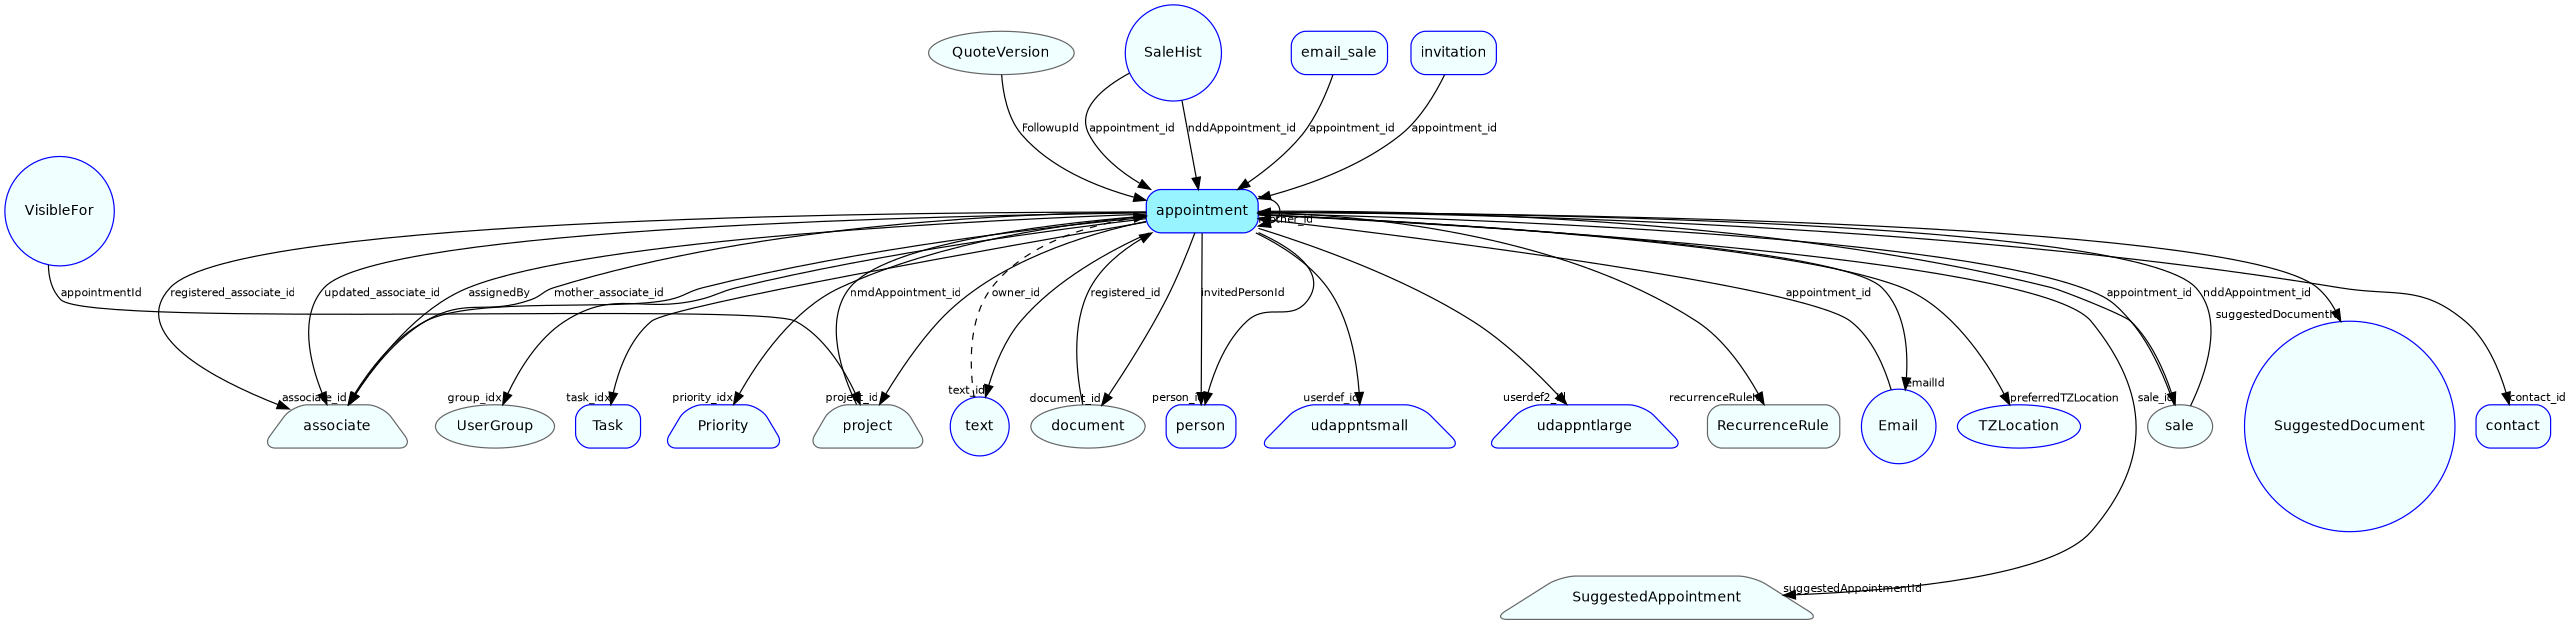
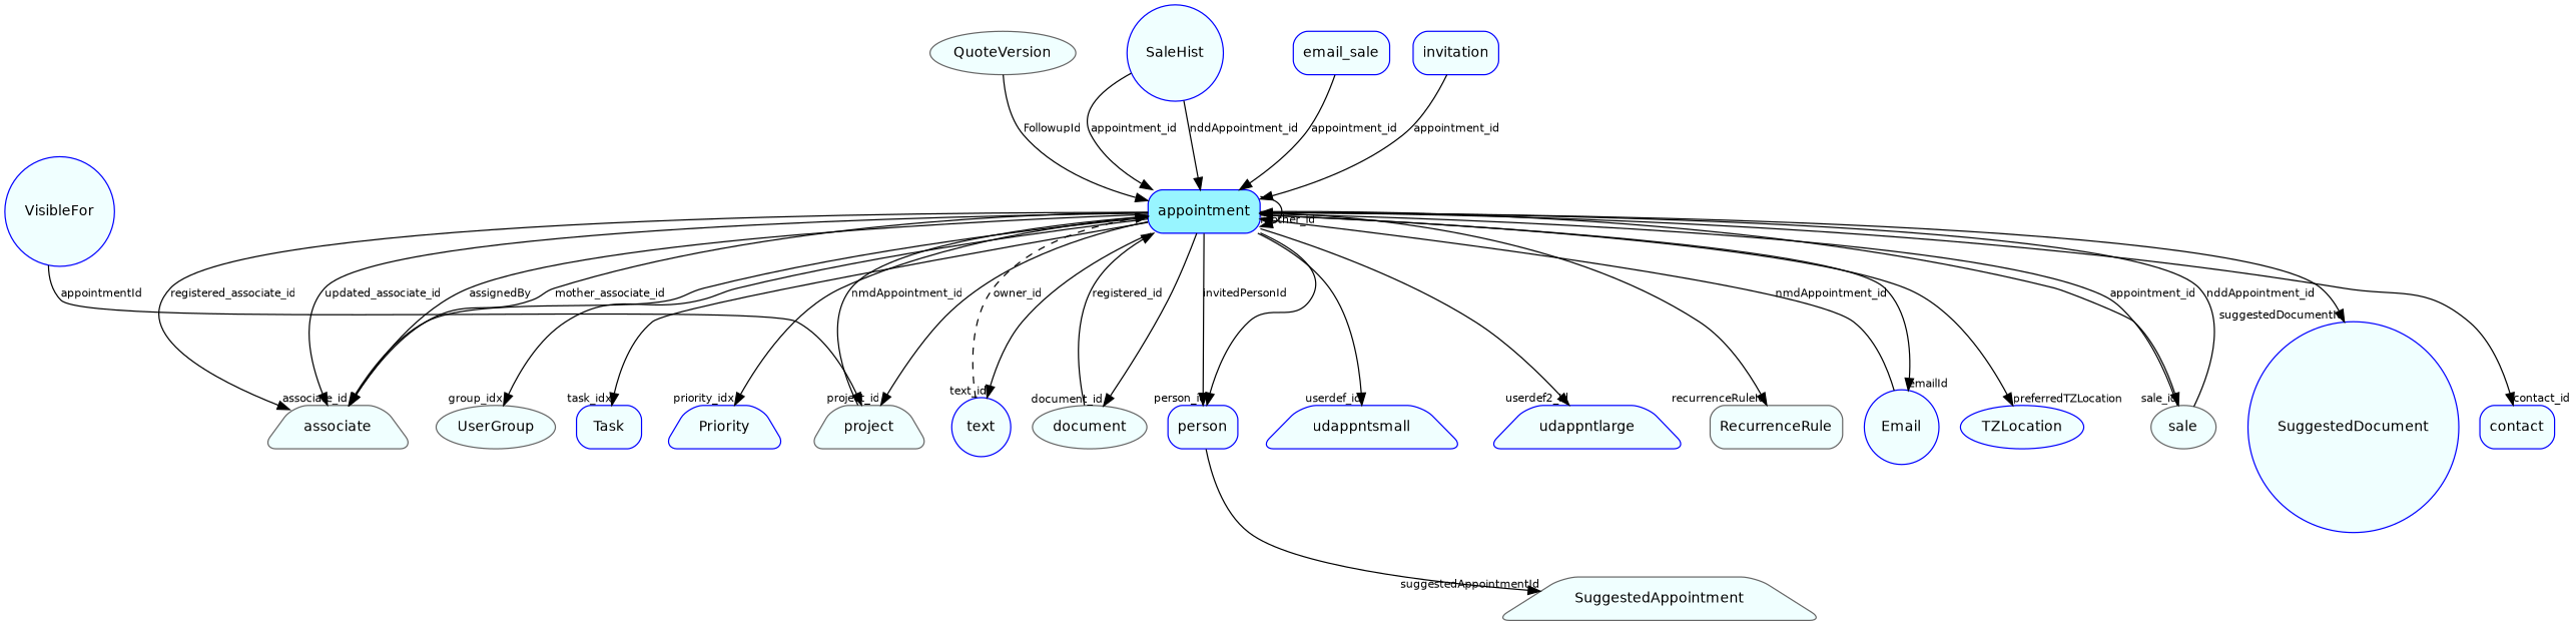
  digraph {
    node [color=blue fillcolor=azure1 fontname=Helvetica fontsize=12 shape=box style="rounded, filled"]
    edge [fontname=Helvetica fontsize=9]
    appointment [fillcolor=cadetblue1]
    contact
    person
    associate [color=gray40 shape=trapezium]
    UserGroup [color=gray40 shape=ellipse]
    Task
    Priority [shape=trapezium]
    text [shape=circle]
    project [color=gray40 shape=trapezium]
    document [color=gray40 shape=ellipse]
    udappntsmall [shape=trapezium]
    udappntlarge [shape=trapezium]
    RecurrenceRule [color=gray40]
    Email [shape=circle]
    TZLocation [shape=ellipse]
    sale [color=gray40 shape=ellipse]
    SuggestedAppointment [color=gray40 shape=trapezium]
    SuggestedDocument [shape=circle]
    QuoteVersion [color=gray40 shape=ellipse]
    SaleHist [shape=circle]
    VisibleFor [shape=circle]
    n22 [label=email_sale]
    invitation
    appointment -> appointment [headlabel=mother_id]
    appointment -> contact [headlabel=contact_id]
    appointment -> person [headlabel=person_id]
    appointment -> person [label=invitedPersonId]
    appointment -> associate [headlabel=associate_id]
    appointment -> associate [label=registered_associate_id]
    appointment -> associate [label=updated_associate_id]
    appointment -> associate [label=assignedBy]
    appointment -> associate [label=mother_associate_id]
    appointment -> UserGroup [headlabel=group_idx]
    appointment -> Task [headlabel=task_idx]
    appointment -> Priority [headlabel=priority_idx]
    appointment -> text [headlabel=text_id]
    appointment -> project [headlabel=project_id]
    appointment -> document [headlabel=document_id]
    appointment -> udappntsmall [headlabel=userdef_id]
    appointment -> udappntlarge [headlabel=userdef2_id]
    appointment -> RecurrenceRule [headlabel=recurrenceRuleId]
    appointment -> Email [headlabel=emailId]
    appointment -> TZLocation [headlabel=preferredTZLocation]
    appointment -> sale [headlabel=sale_id]
-   appointment -> SuggestedAppointment [headlabel=suggestedAppointmentId]
+   person -> SuggestedAppointment [headlabel=suggestedAppointmentId]
    appointment -> SuggestedDocument [headlabel=suggestedDocumentId]
    text -> appointment [label=owner_id style=dashed]
    project -> appointment [label=nmdAppointment_id]
    document -> appointment [label=registered_id]
-   Email -> appointment [label=appointment_id]
+   Email -> appointment [label=nmdAppointment_id]
    sale -> appointment [label=appointment_id]
    sale -> appointment [label=nddAppointment_id]
    QuoteVersion -> appointment [label=FollowupId]
    SaleHist -> appointment [label=appointment_id]
    SaleHist -> appointment [label=nddAppointment_id]
    VisibleFor -> project [label=appointmentId]
    n22 -> appointment [label=appointment_id]
    invitation -> appointment [label=appointment_id]
  }
